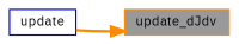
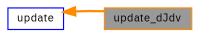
  digraph {
    rankdir=RL
    fontname="IBM Plex Sans"
    node [fontname="IBM Plex Sans" fontsize=10 shape=box style=filled]
    n1 [color=darkorange fillcolor=grey60 fontcolor=black height=0.2 label=update_dJdv width=0.4]
    n2 [color=blue fillcolor=white height=0.2 label=update width=0.4]
-   n1 -> n2 [color=darkorange dir=back fontname="IBM Plex Sans" fontsize=10 labelfontname=Helvetica labelfontsize=10 style=bold]
+   n2 -> n1 [color=darkorange dir=back fontname="IBM Plex Sans" fontsize=10 labelfontname=Helvetica labelfontsize=10 style=bold]
  }
